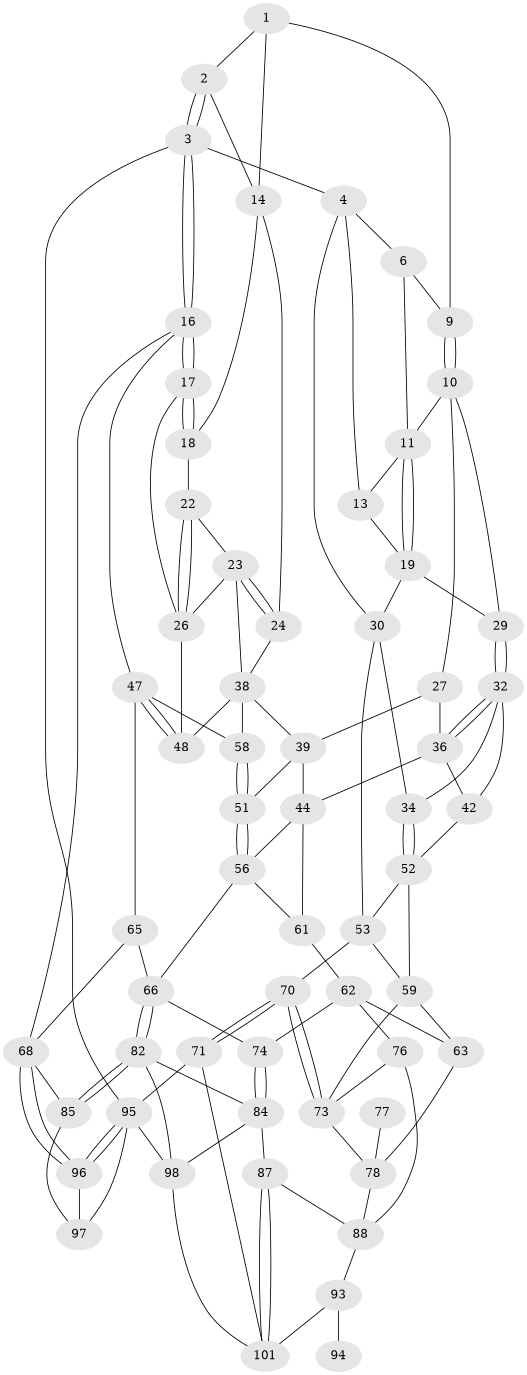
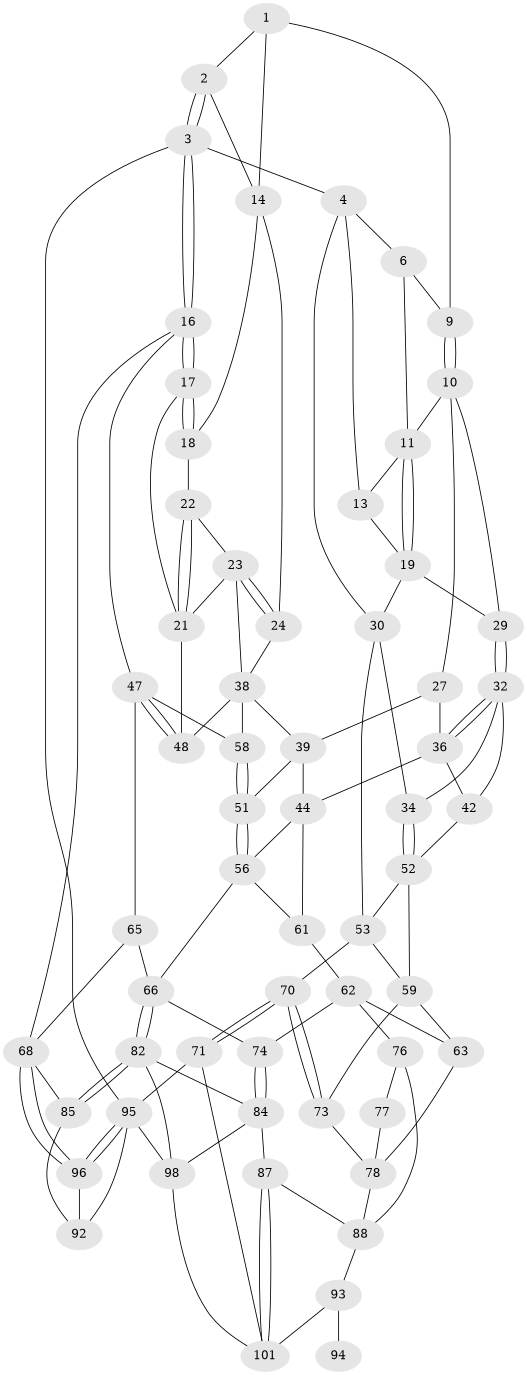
  graph {
    node [color=gray90 style=filled]
    1 [super="+8"]
    2
    9
    14 [super="+15"]
    3
    10 [super="+28"]
    18 [super="+21"]
    24
    4 [super="+5"]
    16 [super="+46"]
    95 [super="+99"]
    6 [super="+7"]
    13
    30 [super="+31"]
    17 [super="+25"]
    47 [super="+58"]
    68 [super="+69"]
    96
    98 [super="+100"]
-   97
+   97 [label=92]
    11 [super="+12"]
    19 [super="+20"]
    34
    53 [super="+54"]
    71 [super="+72"]
    101 [super="+102"]
    27 [super="+35"]
    29
    36 [super="+41"]
    39 [super="+43"]
    32 [super="+33"]
    22
    38 [super="+49"]
-   26 [super="+40"]
+   26 [super="+40" label=21]
    48
    n36 [label=58]
    65
    85
    23 [super="+37"]
    42
    44 [super="+45"]
    51
    52 [super="+55"]
    59 [super="+60"]
    70
    56 [super="+57"]
    61
    66 [super="+67"]
    62 [super="+75"]
    63 [super="+64"]
    73 [super="+81"]
    74
    82 [super="+83"]
    78 [super="+79"]
    76 [super="+89"]
    84 [super="+86"]
    77 [super="+80"]
    88 [super="+92"]
    87
    93
    94
    1 -- 2
    1 -- 9
    1 -- 14
    2 -- 14
    2 -- 3
    2 -- 3
    9 -- 10
    9 -- 10
    14 -- 18
    14 -- 24
    3 -- 4
    3 -- 16
    3 -- 16
    3 -- 95
    10 -- 11
    10 -- 27
    10 -- 29
    18 -- 22
    24 -- 38
    4 -- 6
    4 -- 13
    4 -- 30
    16 -- 17
    16 -- 17
    16 -- 47
    16 -- 68
    95 -- 96
    95 -- 96
    95 -- 98
    95 -- 97
    6 -- 9
    6 -- 11
    13 -- 19
    30 -- 34
    30 -- 53
    17 -- 18 [weight=2]
    17 -- 18
    17 -- 26
    47 -- 48
    47 -- 48
    47 -- n36
    47 -- 65
    68 -- 96
    68 -- 96
    68 -- 85
    96 -- 97
    98 -- 101
    11 -- 13
    11 -- 19
    11 -- 19
    19 -- 30
    19 -- 29
    34 -- 52
    34 -- 52
    53 -- 59
    53 -- 70
    71 -- 95
    71 -- 101
    27 -- 36
    27 -- 39
    29 -- 32
    29 -- 32
    36 -- 42
    36 -- 44
    39 -- 44
    39 -- 51
    32 -- 34
    32 -- 36
    32 -- 36
    32 -- 42
    22 -- 26
    22 -- 26
    22 -- 23
    38 -- 39
    38 -- 48
    38 -- n36
    26 -- 48
    n36 -- 51
    n36 -- 51
    65 -- 68
    65 -- 66
    85 -- 97
    23 -- 24
    23 -- 24
    23 -- 38
    23 -- 26
    42 -- 52
    44 -- 56
    44 -- 61
    51 -- 56
    51 -- 56
    52 -- 53
    52 -- 59
    59 -- 63
    59 -- 73
    70 -- 71
    70 -- 71
    70 -- 73
    70 -- 73
    56 -- 61
    56 -- 66
    61 -- 62
    66 -- 74
    66 -- 82
    66 -- 82
    62 -- 63
    62 -- 74
    62 -- 76
    63 -- 78
    73 -- 78
    74 -- 84
    74 -- 84
    82 -- 98
    82 -- 85
    82 -- 85
    82 -- 84
    78 -- 88
-   76 -- 73 [weight=2]
+   76 -- 77 [weight=2]
    76 -- 88
    84 -- 98
    84 -- 87
    77 -- 78
    88 -- 93
    87 -- 101
    87 -- 101
    87 -- 88
    93 -- 101
    93 -- 94
  }
